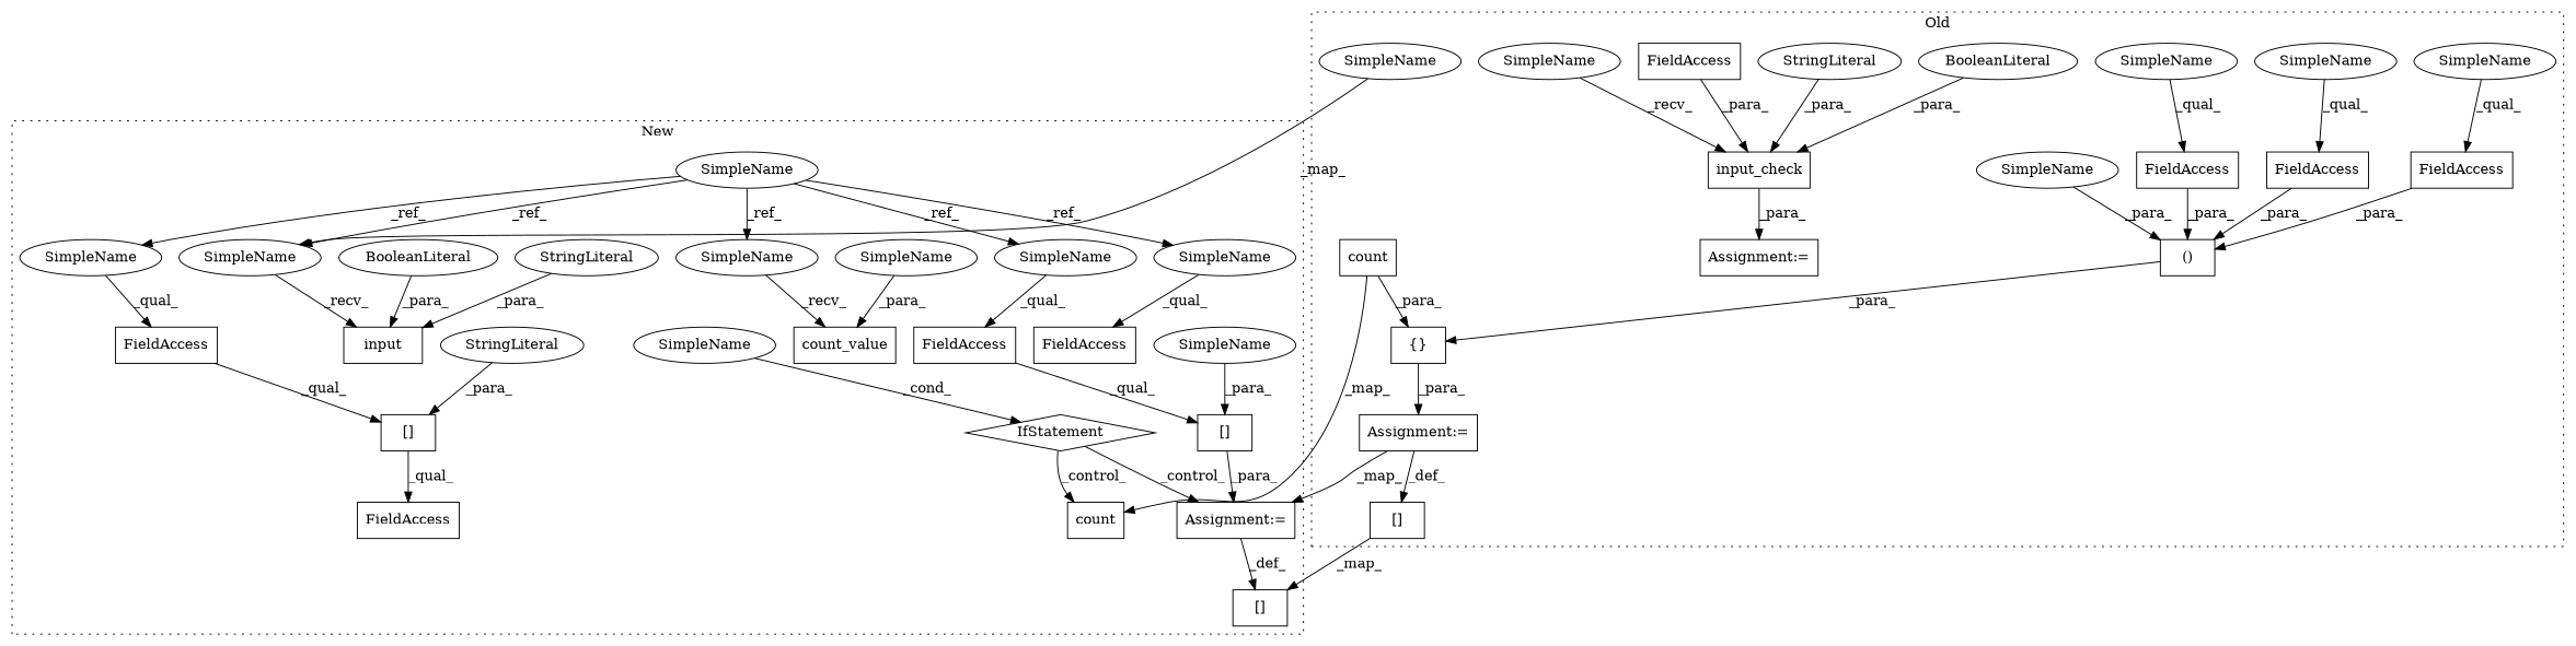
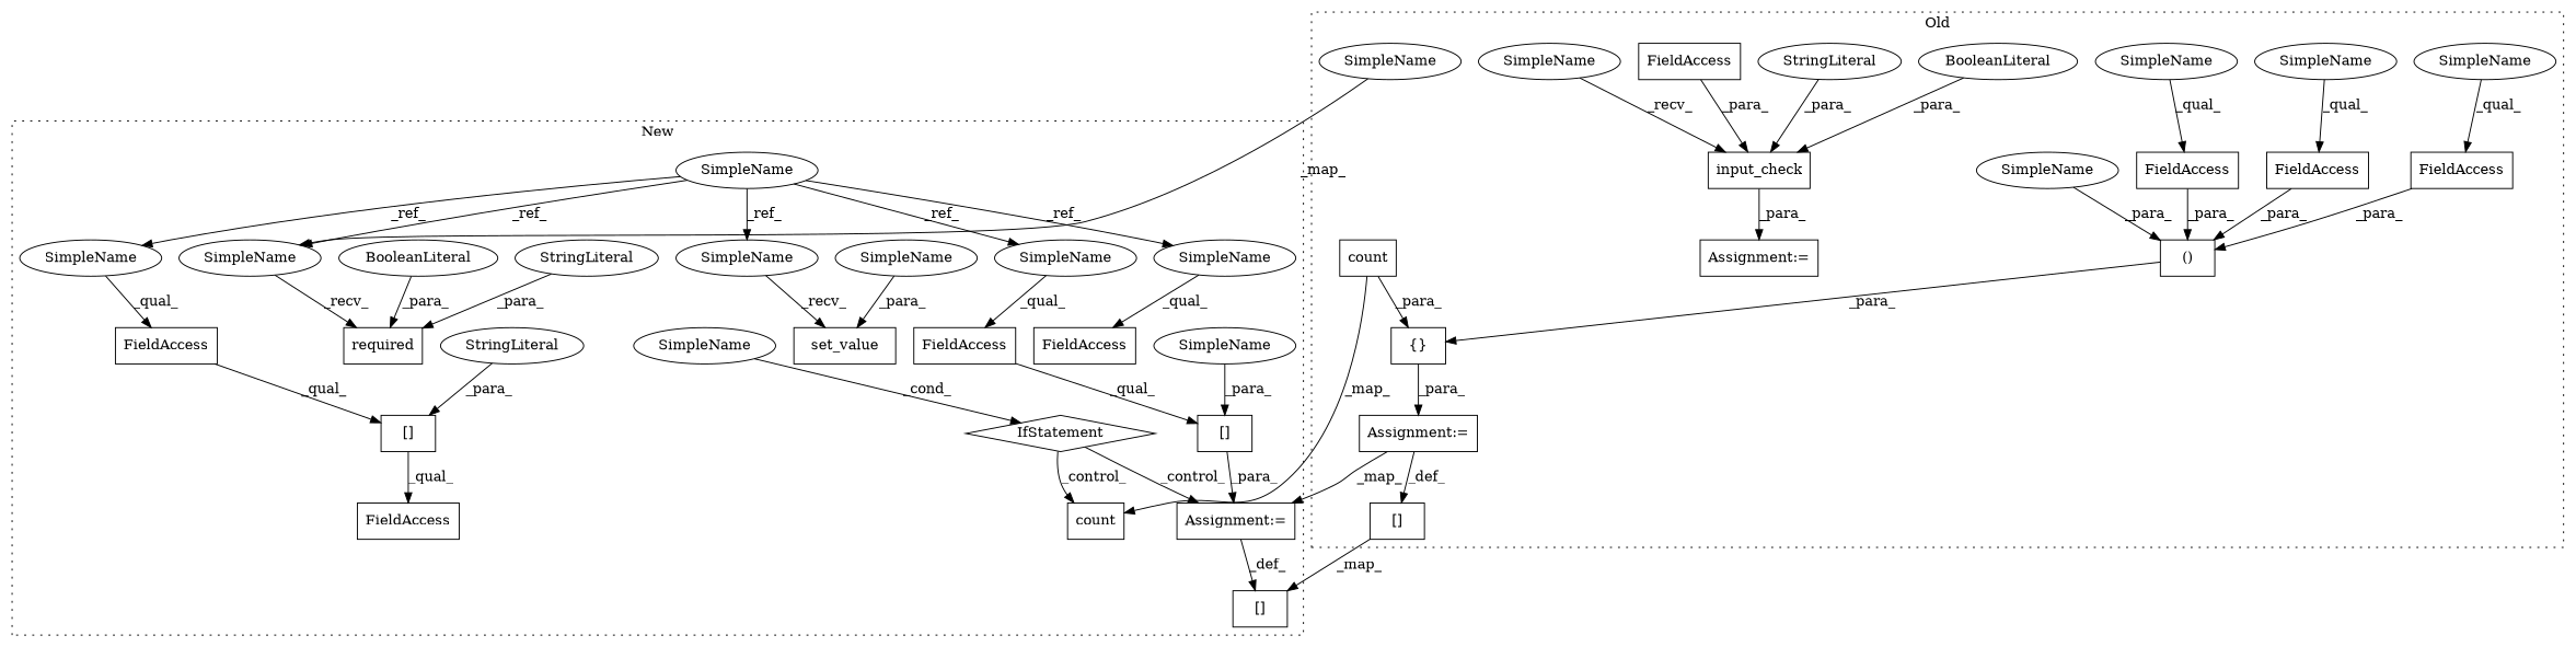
  digraph {
    node [a=42 l=4 s=19665 shape=box]
    n1 [a=32 l="12,1" label=input_check s="18760,18799"]
    n2 [a=9 label=BooleanLiteral s=18778 shape=ellipse]
    n3 [a=45 l=5 label=StringLiteral s=18772 shape=ellipse]
    n4 [a=22 l=9 label=FieldAccess s=19707]
    n5 [a=106 l=77 label="()"]
    n6 [a=4 l="1,2" label="{}" s="19633,19742"]
    n7 [a=32 l="6,1" label=count s="19643,19654"]
    n8 [a=7 l=1 label="Assignment:=" s=19623]
    n9 [a=2 l="24,2" label="[]" s="19568,19621"]
    n10 [a=22 l=16 label=FieldAccess s=18783]
    n11 [a=22 l=13 label=FieldAccess s=19729]
    n12 [a=22 l=11 label=FieldAccess]
    n13 [a=7 l=2 label="Assignment:=" s=18753]
    n14 [l=5 label=SimpleName s=19689 shape=ellipse]
    n15 [label=SimpleName s=18755 shape=ellipse]
    n16 [label=SimpleName s=19729 shape=ellipse]
    n17 [label=SimpleName s=19707 shape=ellipse]
    n18 [label=SimpleName shape=ellipse]
    n19 [label=SimpleName s=18888 shape=ellipse]
    n20 [a=25 l="4,2" label=IfStatement s="17580,17597" shape=diamond]
-   n21 [a=32 l="10,1" label=count_value s="17614,17632"]
+   n21 [a=32 l="10,1" label=set_value s="17614,17632"]
    n22 [label=SimpleName shape=ellipse l="" s=""]
    n23 [label=SimpleName s=16502 shape=ellipse]
    n24 [a=32 l="6,1" label=count s="17675,17686"]
    n25 [a=2 l="13,1" label="[]" s="17753,17771"]
-   n26 [a=32 l="9,1" label=input s="16684,16703"]
+   n26 [a=32 l="9,1" label=required s="16684,16703"]
    n27 [a=9 label=BooleanLiteral s=16699 shape=ellipse]
    n28 [a=45 l=5 label=StringLiteral s=16693 shape=ellipse]
    n29 [a=7 l=1 label="Assignment:=" s=17752]
    n30 [a=2 l="24,2" label="[]" s="17697,17750"]
    n31 [a=22 l=11 label=FieldAccess s=16649]
    n32 [a=2 l="12,1" label="[]" s="16649,16666"]
    n33 [a=45 l=5 label=StringLiteral s=16661 shape=ellipse]
    n34 [a=22 l=12 label=FieldAccess s=17382]
    n35 [a=22 l=12 label=FieldAccess s=17753]
    n36 [a=22 l=24 label=FieldAccess s=16649]
    n37 [label=SimpleName s=16679 shape=ellipse]
    n38 [label=SimpleName s=17753 shape=ellipse]
    n39 [label=SimpleName s=16649 shape=ellipse]
    n40 [label=SimpleName s=17382 shape=ellipse]
    n41 [label=SimpleName s=17609 shape=ellipse]
    n42 [l=5 label=SimpleName s=17624 shape=ellipse]
    n43 [l=5 label=SimpleName s=17766 shape=ellipse]
    subgraph cluster_1 {
      label=Old
      style=dotted
      n1
      n2
      n3
      n4
      n5
      n6
      n7
      n8
      n9
      n10
      n11
      n12
      n13
      n14
      n15
      n16
      n17
      n18
      n19
    }
    subgraph cluster_2 {
      label=New
      style=dotted
      n20
      n21
      n22
      n23
      n24
      n25
      n26
      n27
      n28
      n29
      n30
      n31
      n32
      n33
      n34
      n35
      n36
      n37
      n38
      n39
      n40
      n41
      n42
      n43
    }
    n1 -> n13 [label=_para_]
    n2 -> n1 [label=_para_]
    n3 -> n1 [label=_para_]
    n4 -> n5 [label=_para_]
    n5 -> n6 [label=_para_]
    n6 -> n8 [label=_para_]
    n7 -> n6 [label=_para_]
    n7 -> n24 [label=_map_]
    n8 -> n9 [label=_def_]
    n8 -> n29 [label=_map_]
    n9 -> n30 [label=_map_]
    n10 -> n1 [label=_para_]
    n11 -> n5 [label=_para_]
    n12 -> n5 [label=_para_]
    n14 -> n5 [label=_para_]
    n15 -> n1 [label=_recv_]
    n16 -> n11 [label=_qual_]
    n17 -> n4 [label=_qual_]
    n18 -> n12 [label=_qual_]
    n19 -> n37 [label=_map_]
    n20 -> n24 [label=_control_]
    n20 -> n29 [label=_control_]
    n22 -> n20 [label=_cond_]
    n23 -> n37 [label=_ref_]
    n23 -> n38 [label=_ref_]
    n23 -> n39 [label=_ref_]
    n23 -> n40 [label=_ref_]
    n23 -> n41 [label=_ref_]
    n25 -> n29 [label=_para_]
    n27 -> n26 [label=_para_]
    n28 -> n26 [label=_para_]
    n29 -> n30 [label=_def_]
    n31 -> n32 [label=_qual_]
    n32 -> n36 [label=_qual_]
    n33 -> n32 [label=_para_]
    n35 -> n25 [label=_qual_]
    n37 -> n26 [label=_recv_]
    n38 -> n35 [label=_qual_]
    n39 -> n31 [label=_qual_]
    n40 -> n34 [label=_qual_]
    n41 -> n21 [label=_recv_]
    n42 -> n21 [label=_para_]
    n43 -> n25 [label=_para_]
  }
